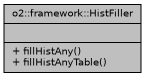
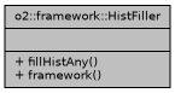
  digraph {
-   n1 [color=black fillcolor=grey75 fontcolor=black fontname=Helvetica fontsize=10 height=0.2 label="{o2::framework::HistFiller\n||+ fillHistAny()\l+ fillHistAnyTable()\l}" shape=record style=filled width=0.4]
+   n1 [color=black fillcolor=grey75 fontcolor=black fontname=Helvetica fontsize=10 height=0.2 label="{o2::framework::HistFiller\n||+ fillHistAny()\l+ framework()\l}" shape=record style=filled width=0.4]
  }
